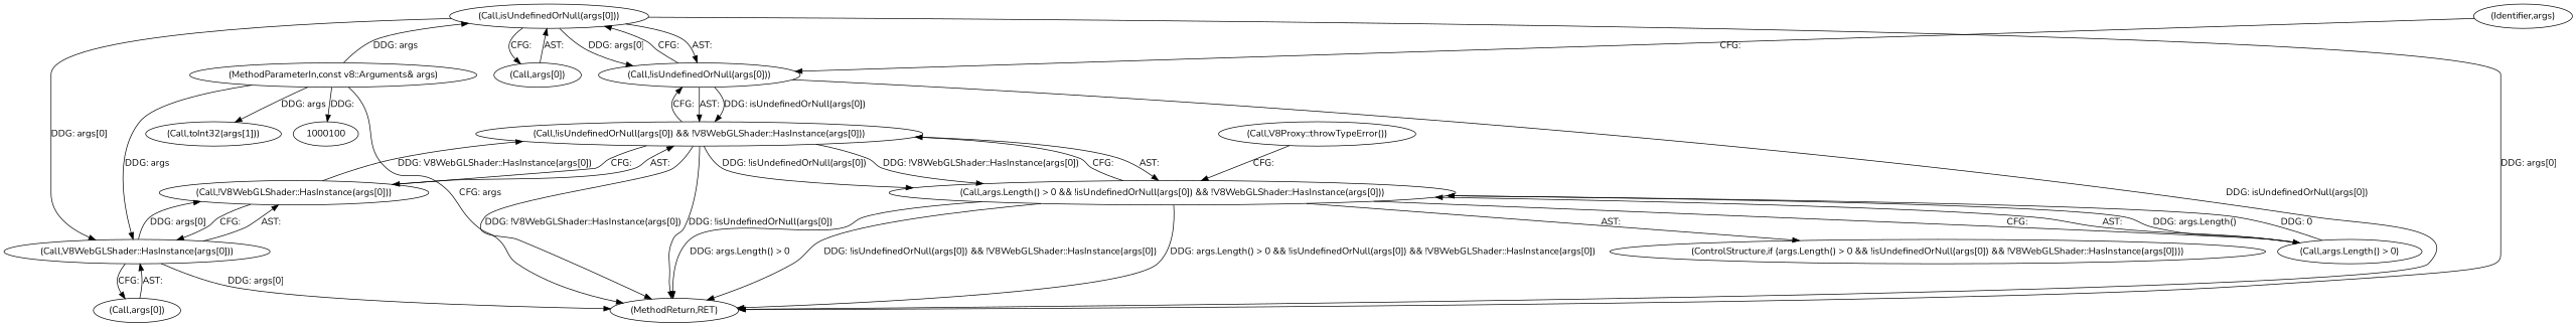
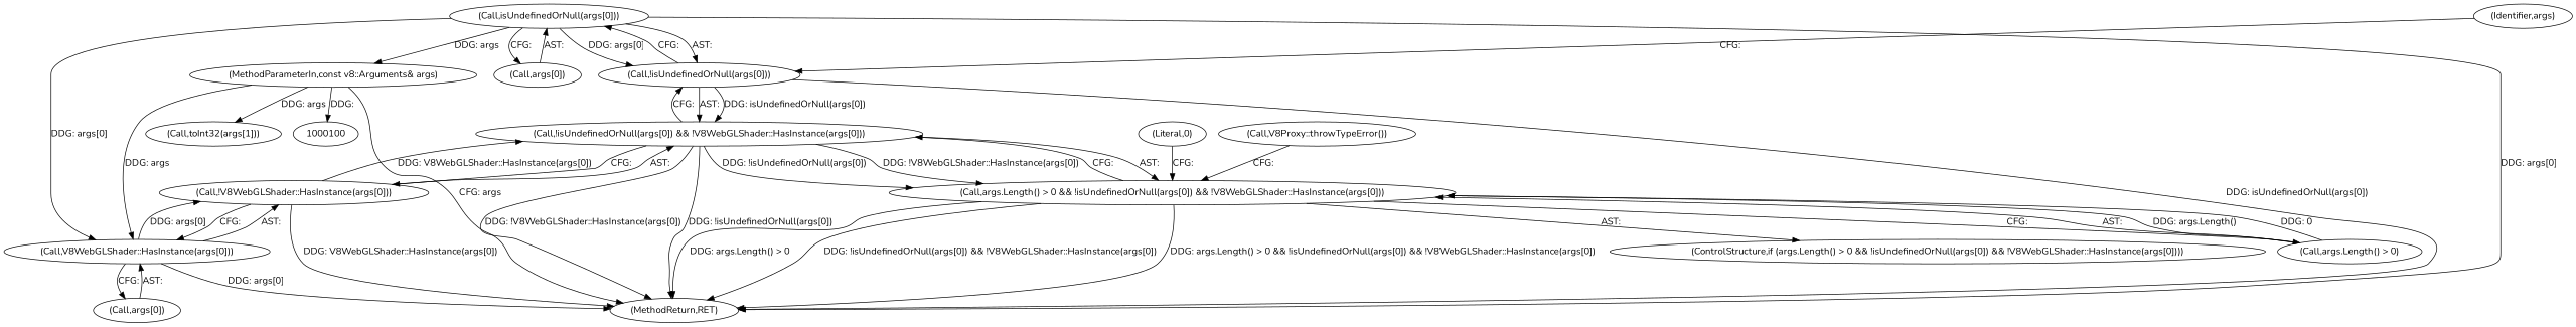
  digraph {
    fontname=Nunito
    node [fontname=Nunito]
    edge [fontname=Nunito]
    n1 [label="(Call,isUndefinedOrNull(args[0]))"]
    n2 [label="(Call,!isUndefinedOrNull(args[0]))"]
    n3 [label="(Call,V8WebGLShader::HasInstance(args[0]))"]
    n4 [label="(Call,args[0])"]
    n5 [label="(MethodReturn,RET)"]
    n6 [label="(Call,!isUndefinedOrNull(args[0]) && !V8WebGLShader::HasInstance(args[0]))"]
    n7 [label="(Call,!V8WebGLShader::HasInstance(args[0]))"]
    n8 [label="(Call,args[0])"]
    n9 [label="(MethodParameterIn,const v8::Arguments& args)"]
    n10 [label="(Call,toInt32(args[1]))"]
    1000100
    n12 [label="(Call,args.Length() > 0 && !isUndefinedOrNull(args[0]) && !V8WebGLShader::HasInstance(args[0]))"]
    n13 [label="(ControlStructure,if (args.Length() > 0 && !isUndefinedOrNull(args[0]) && !V8WebGLShader::HasInstance(args[0])))"]
    n14 [label="(Call,args.Length() > 0)"]
    n15 [label="(Identifier,args)"]
+   n16 [label="(Literal,0)"]
    n17 [label="(Call,V8Proxy::throwTypeError())"]
    n1 -> n2 [label="AST: "]
    n1 -> n2 [label="DDG: args[0]"]
    n1 -> n3 [label="DDG: args[0]"]
    n1 -> n4 [label="CFG: "]
    n1 -> n5 [label="DDG: args[0]"]
    n2 -> n1 [label="CFG: "]
    n2 -> n5 [label="DDG: isUndefinedOrNull(args[0])"]
    n2 -> n6 [label="AST: "]
    n2 -> n6 [label="DDG: isUndefinedOrNull(args[0])"]
    n3 -> n5 [label="DDG: args[0]"]
    n3 -> n7 [label="AST: "]
    n3 -> n7 [label="DDG: args[0]"]
    n3 -> n8 [label="CFG: "]
    n4 -> n1 [label="AST: "]
    n6 -> n2 [label="CFG: "]
    n6 -> n5 [label="DDG: !isUndefinedOrNull(args[0])"]
    n6 -> n5 [label="DDG: !V8WebGLShader::HasInstance(args[0])"]
    n6 -> n7 [label="CFG: "]
    n6 -> n12 [label="AST: "]
    n6 -> n12 [label="DDG: !isUndefinedOrNull(args[0])"]
    n6 -> n12 [label="DDG: !V8WebGLShader::HasInstance(args[0])"]
    n7 -> n3 [label="CFG: "]
+   n7 -> n5 [label="DDG: V8WebGLShader::HasInstance(args[0])"]
    n7 -> n6 [label="AST: "]
    n7 -> n6 [label="DDG: V8WebGLShader::HasInstance(args[0])"]
    n8 -> n3 [label="AST: "]
-   n9 -> n1 [label="DDG: args"]
+   n1 -> n9 [label="DDG: args"]
    n9 -> n3 [label="DDG: args"]
    n9 -> n5 [label="CFG: args"]
    n9 -> n10 [label="DDG: args"]
    n9 -> 1000100 [label="DDG: "]
    n12 -> n5 [label="DDG: !isUndefinedOrNull(args[0]) && !V8WebGLShader::HasInstance(args[0])"]
    n12 -> n5 [label="DDG: args.Length() > 0 && !isUndefinedOrNull(args[0]) && !V8WebGLShader::HasInstance(args[0])"]
    n12 -> n5 [label="DDG: args.Length() > 0"]
    n12 -> n6 [label="CFG: "]
    n12 -> n13 [label="AST: "]
    n12 -> n14 [label="CFG: "]
    n14 -> n12 [label="AST: "]
    n14 -> n12 [label="DDG: args.Length()"]
    n14 -> n12 [label="DDG: 0"]
    n15 -> n2 [label="CFG: "]
+   n16 -> n12 [label="CFG: "]
    n17 -> n12 [label="CFG: "]
  }
